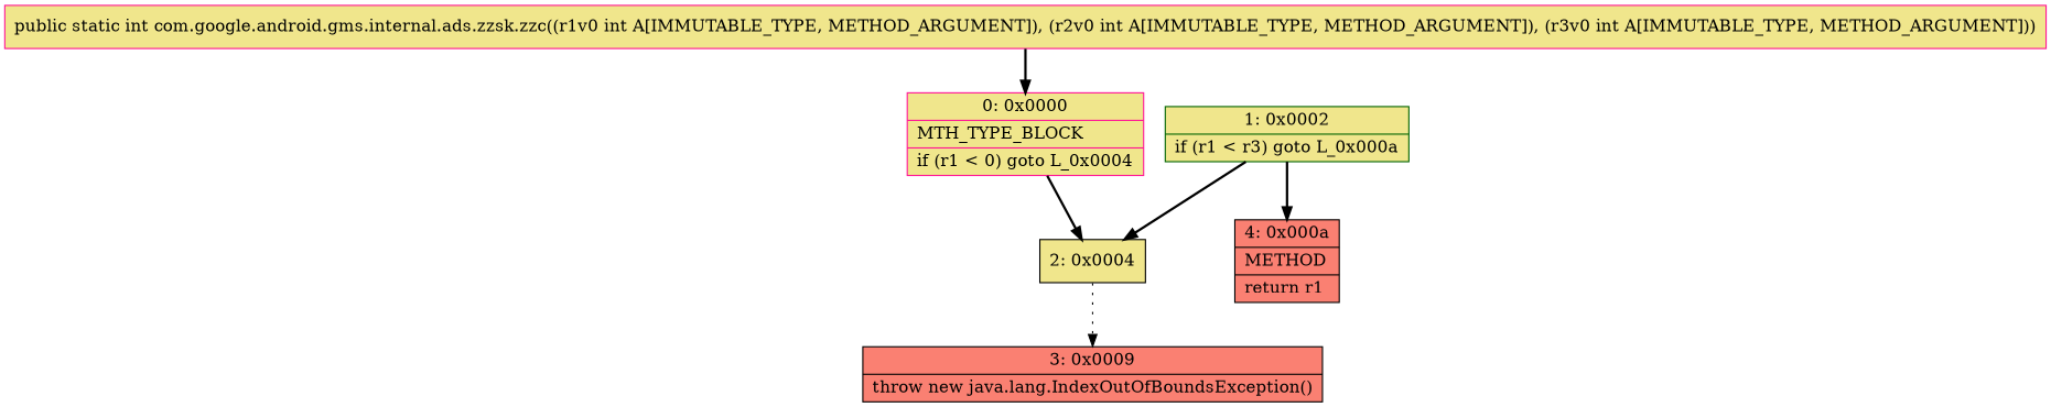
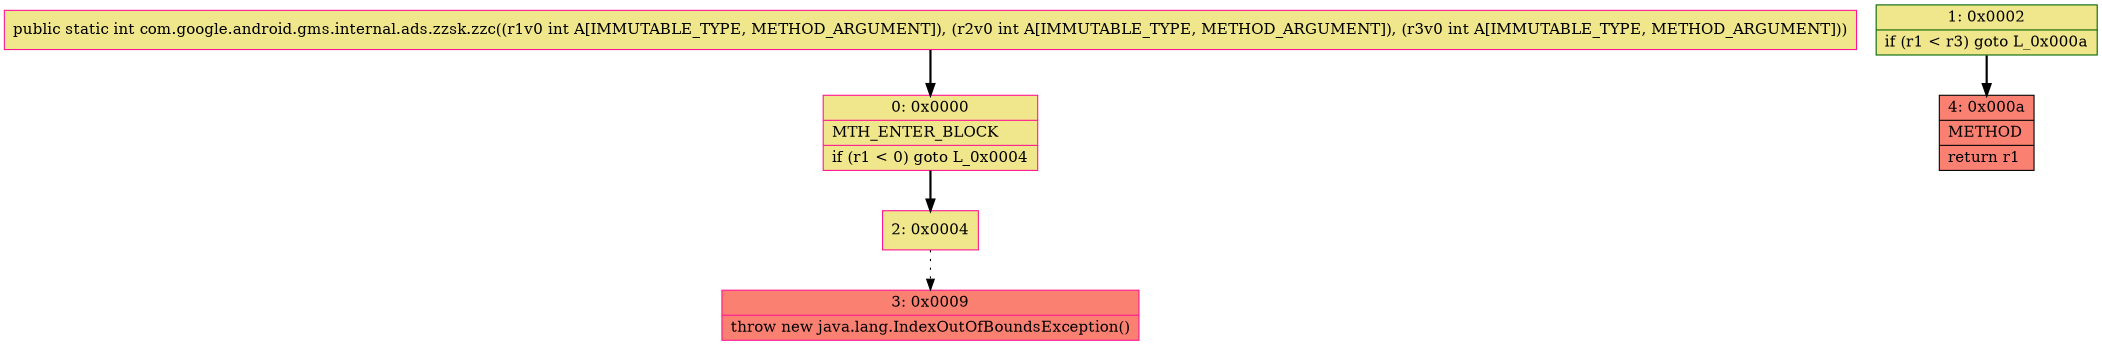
  digraph {
    node [color=deeppink fillcolor=khaki shape=record style=filled]
    edge [style=bold]
-   n1 [label="{0\:\ 0x0000|MTH_TYPE_BLOCK\l|if (r1 \< 0) goto L_0x0004\l}"]
-   n2 [color=black label="{2\:\ 0x0004}"]
+   n1 [label="{0\:\ 0x0000|MTH_ENTER_BLOCK\l|if (r1 \< 0) goto L_0x0004\l}"]
+   n2 [label="{2\:\ 0x0004}"]
    n3 [color=darkgreen label="{1\:\ 0x0002|if (r1 \< r3) goto L_0x000a\l}"]
    n4 [color=black fillcolor=salmon label="{4\:\ 0x000a|METHOD\l|return r1\l}"]
-   n5 [color=black fillcolor=salmon label="{3\:\ 0x0009|throw new java.lang.IndexOutOfBoundsException()\l}"]
+   n5 [fillcolor=salmon label="{3\:\ 0x0009|throw new java.lang.IndexOutOfBoundsException()\l}"]
    n6 [label="{public static int com.google.android.gms.internal.ads.zzsk.zzc((r1v0 int A[IMMUTABLE_TYPE, METHOD_ARGUMENT]), (r2v0 int A[IMMUTABLE_TYPE, METHOD_ARGUMENT]), (r3v0 int A[IMMUTABLE_TYPE, METHOD_ARGUMENT])) }"]
    n1 -> n2
    n2 -> n5 [style=dotted]
-   n3 -> n2
    n3 -> n4
    n6 -> n1
  }
